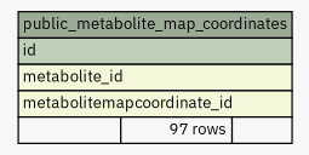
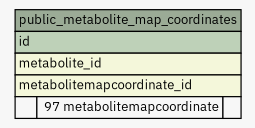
  digraph {
    bgcolor="#f7f7f7"
    fontname="IBM Plex Sans"
    fontsize=11
    nodesep=0.18
    rankdir=RL
    ranksep=0.46
-   n1 [fontname="IBM Plex Sans" fontsize=11 label=<     <TABLE BORDER="0" CELLBORDER="1" CELLSPACING="0" BGCOLOR="#ffffff">       <TR><TD COLSPAN="3" BGCOLOR="#9bab96" ALIGN="CENTER">public_metabolite_map_coordinates</TD></TR>       <TR><TD PORT="id" COLSPAN="3" BGCOLOR="#bed1b8" ALIGN="LEFT">id</TD></TR>       <TR><TD PORT="metabolite_id" COLSPAN="3" BGCOLOR="#f4f7da" ALIGN="LEFT">metabolite_id</TD></TR>       <TR><TD PORT="metabolitemapcoordinate_id" COLSPAN="3" BGCOLOR="#f4f7da" ALIGN="LEFT">metabolitemapcoordinate_id</TD></TR>       <TR><TD ALIGN="LEFT" BGCOLOR="#f7f7f7">  </TD><TD ALIGN="RIGHT" BGCOLOR="#f7f7f7">97 rows</TD><TD ALIGN="RIGHT" BGCOLOR="#f7f7f7">  </TD></TR>     </TABLE>> shape=plaintext]
+   n1 [fontname="IBM Plex Sans" fontsize=11 label=<     <TABLE BORDER="0" CELLBORDER="1" CELLSPACING="0" BGCOLOR="#ffffff">       <TR><TD COLSPAN="3" BGCOLOR="#9bab96" ALIGN="CENTER">public_metabolite_map_coordinates</TD></TR>       <TR><TD PORT="id" COLSPAN="3" BGCOLOR="#bed1b8" ALIGN="LEFT">id</TD></TR>       <TR><TD PORT="metabolite_id" COLSPAN="3" BGCOLOR="#f4f7da" ALIGN="LEFT">metabolite_id</TD></TR>       <TR><TD PORT="metabolitemapcoordinate_id" COLSPAN="3" BGCOLOR="#f4f7da" ALIGN="LEFT">metabolitemapcoordinate_id</TD></TR>       <TR><TD ALIGN="LEFT" BGCOLOR="#f7f7f7">  </TD><TD ALIGN="RIGHT" BGCOLOR="#f7f7f7">97 metabolitemapcoordinate</TD><TD ALIGN="RIGHT" BGCOLOR="#f7f7f7">  </TD></TR>     </TABLE>> shape=plaintext]
  }
